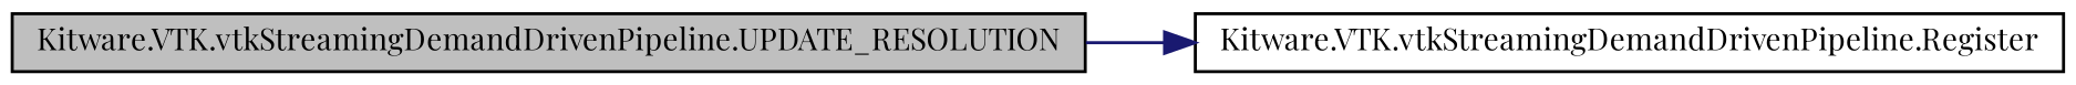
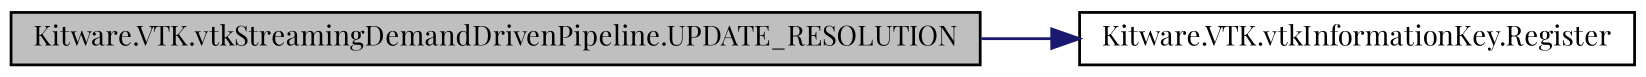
  digraph {
    rankdir=LR
    fontname="Playfair Display"
    node [color=black fontname="Playfair Display" fontsize=10 shape=record]
    n1 [fillcolor=grey75 fontcolor=black height=0.2 label="Kitware.VTK.vtkStreamingDemandDrivenPipeline.UPDATE_RESOLUTION" style=filled width=0.4]
-   n2 [height=0.2 label="Kitware.VTK.vtkStreamingDemandDrivenPipeline.Register" width=0.4]
+   n2 [height=0.2 label="Kitware.VTK.vtkInformationKey.Register" width=0.4]
    n1 -> n2 [color=midnightblue fontname="Playfair Display" fontsize=10 labelfontname=FreeSans labelfontsize=10 style=solid]
  }
